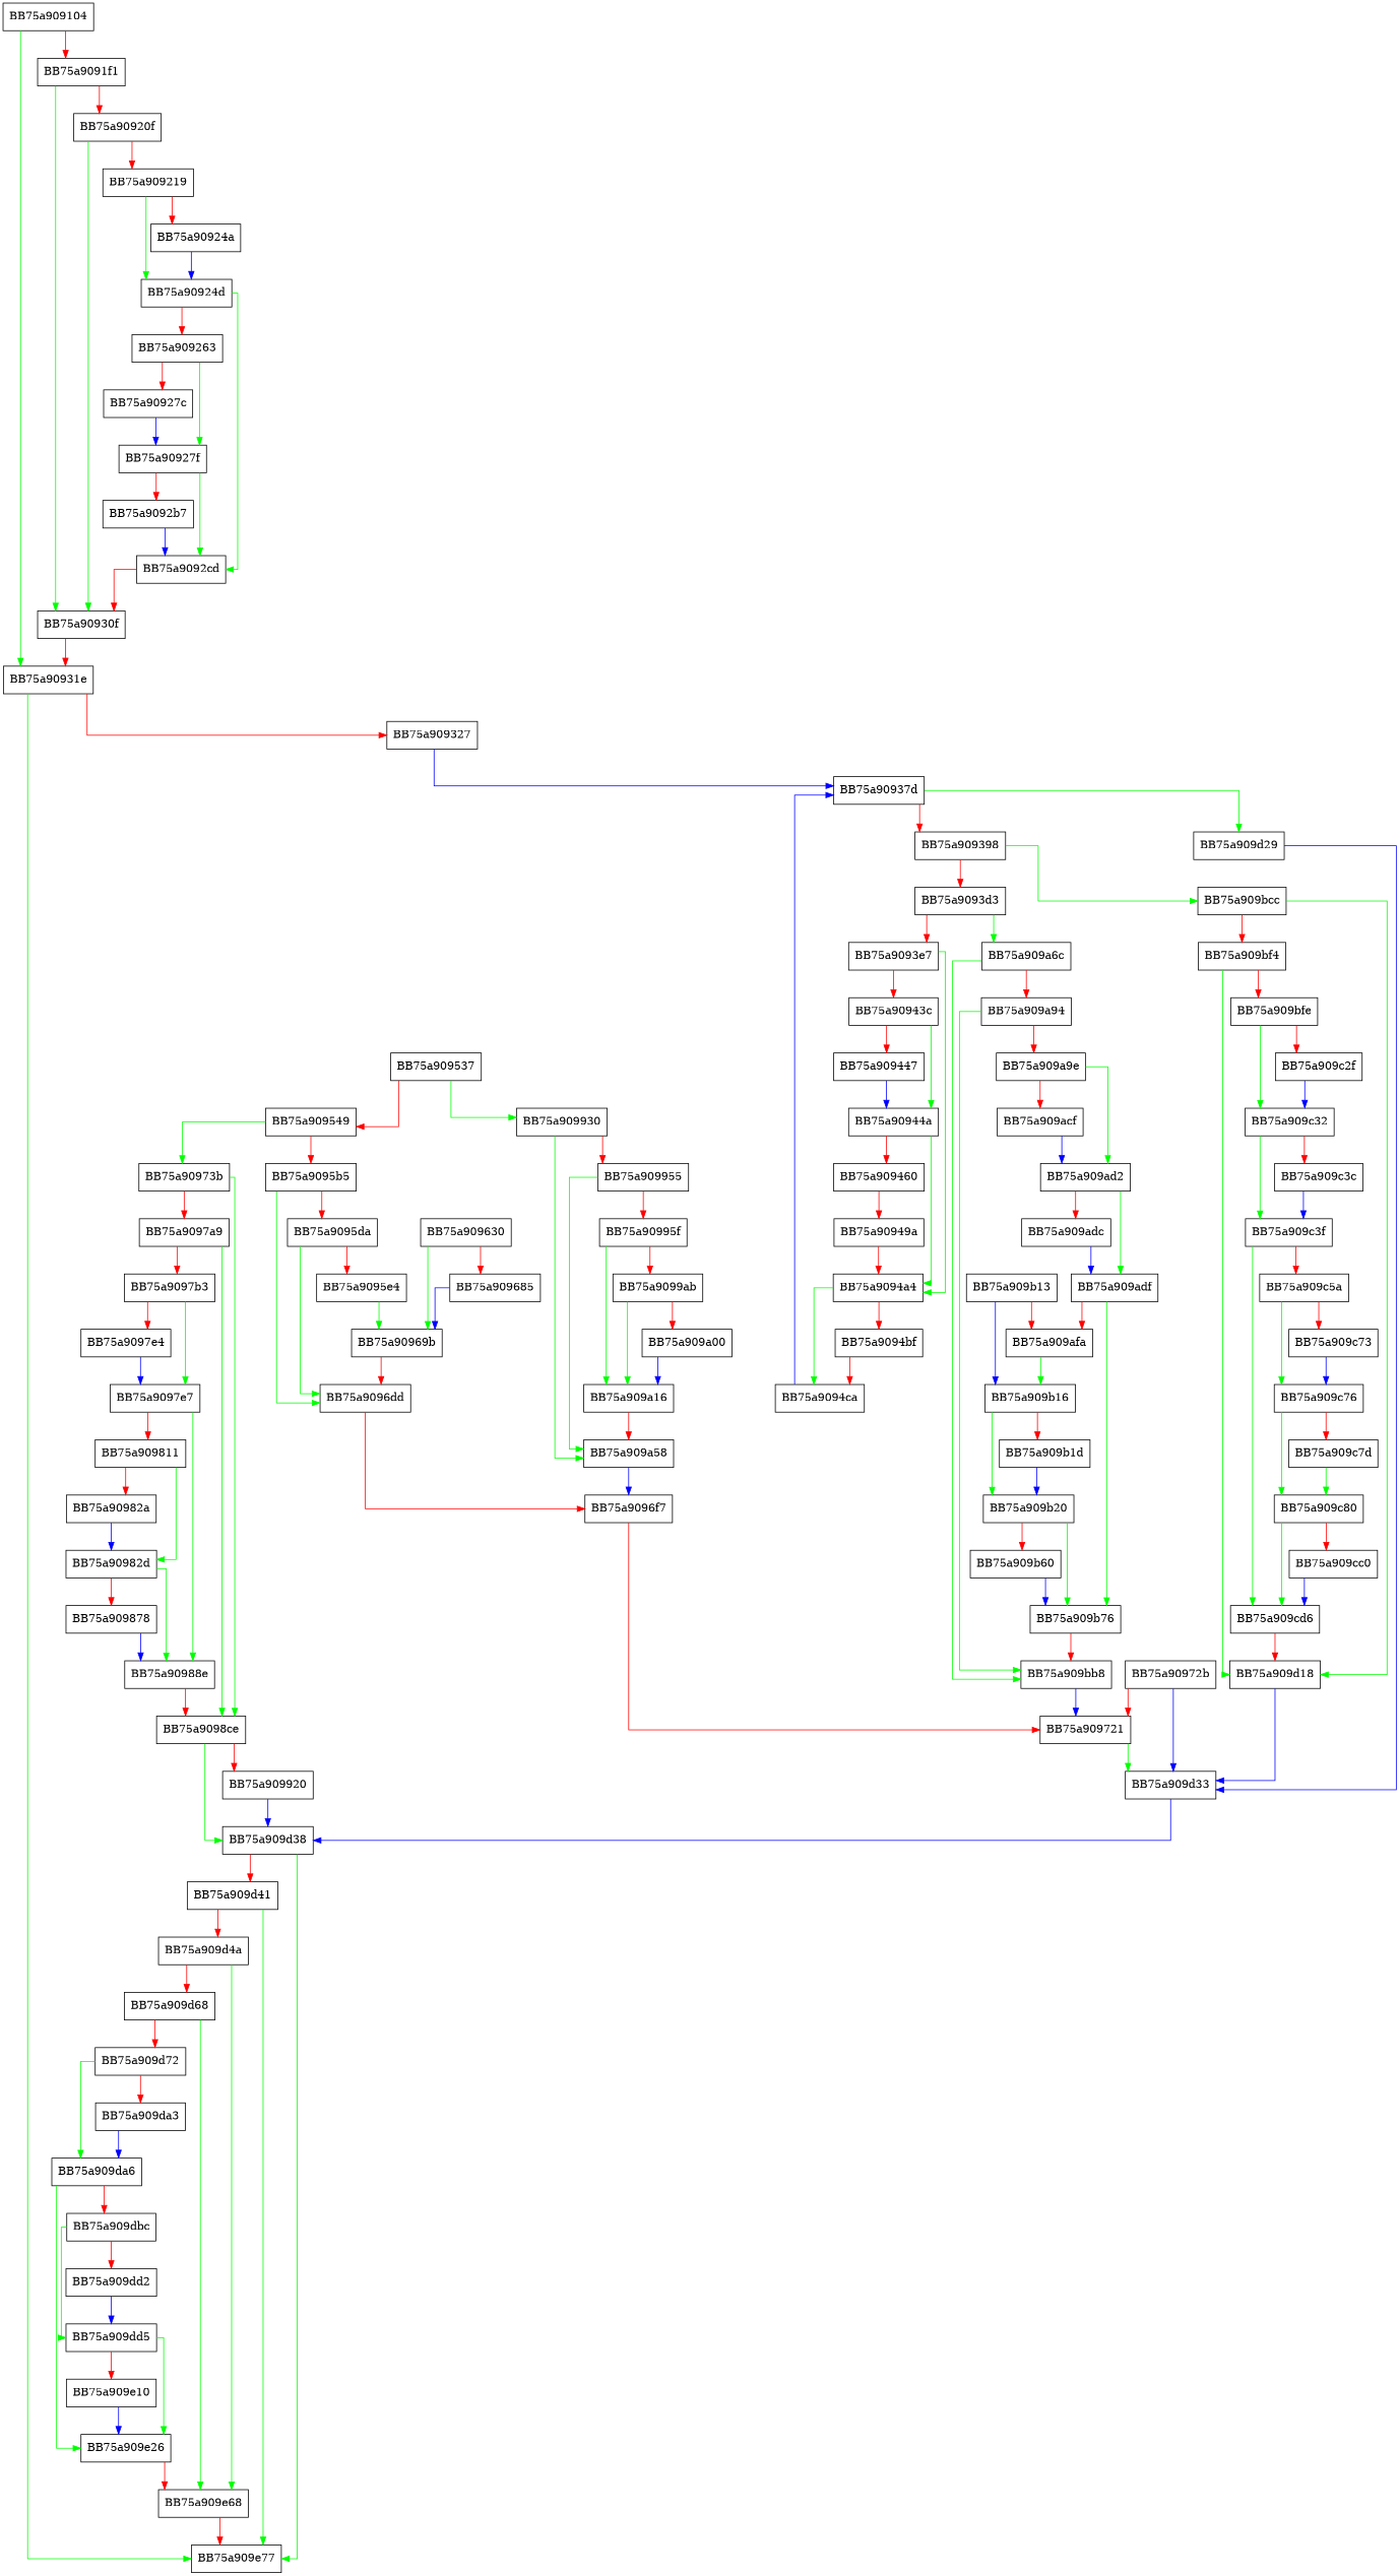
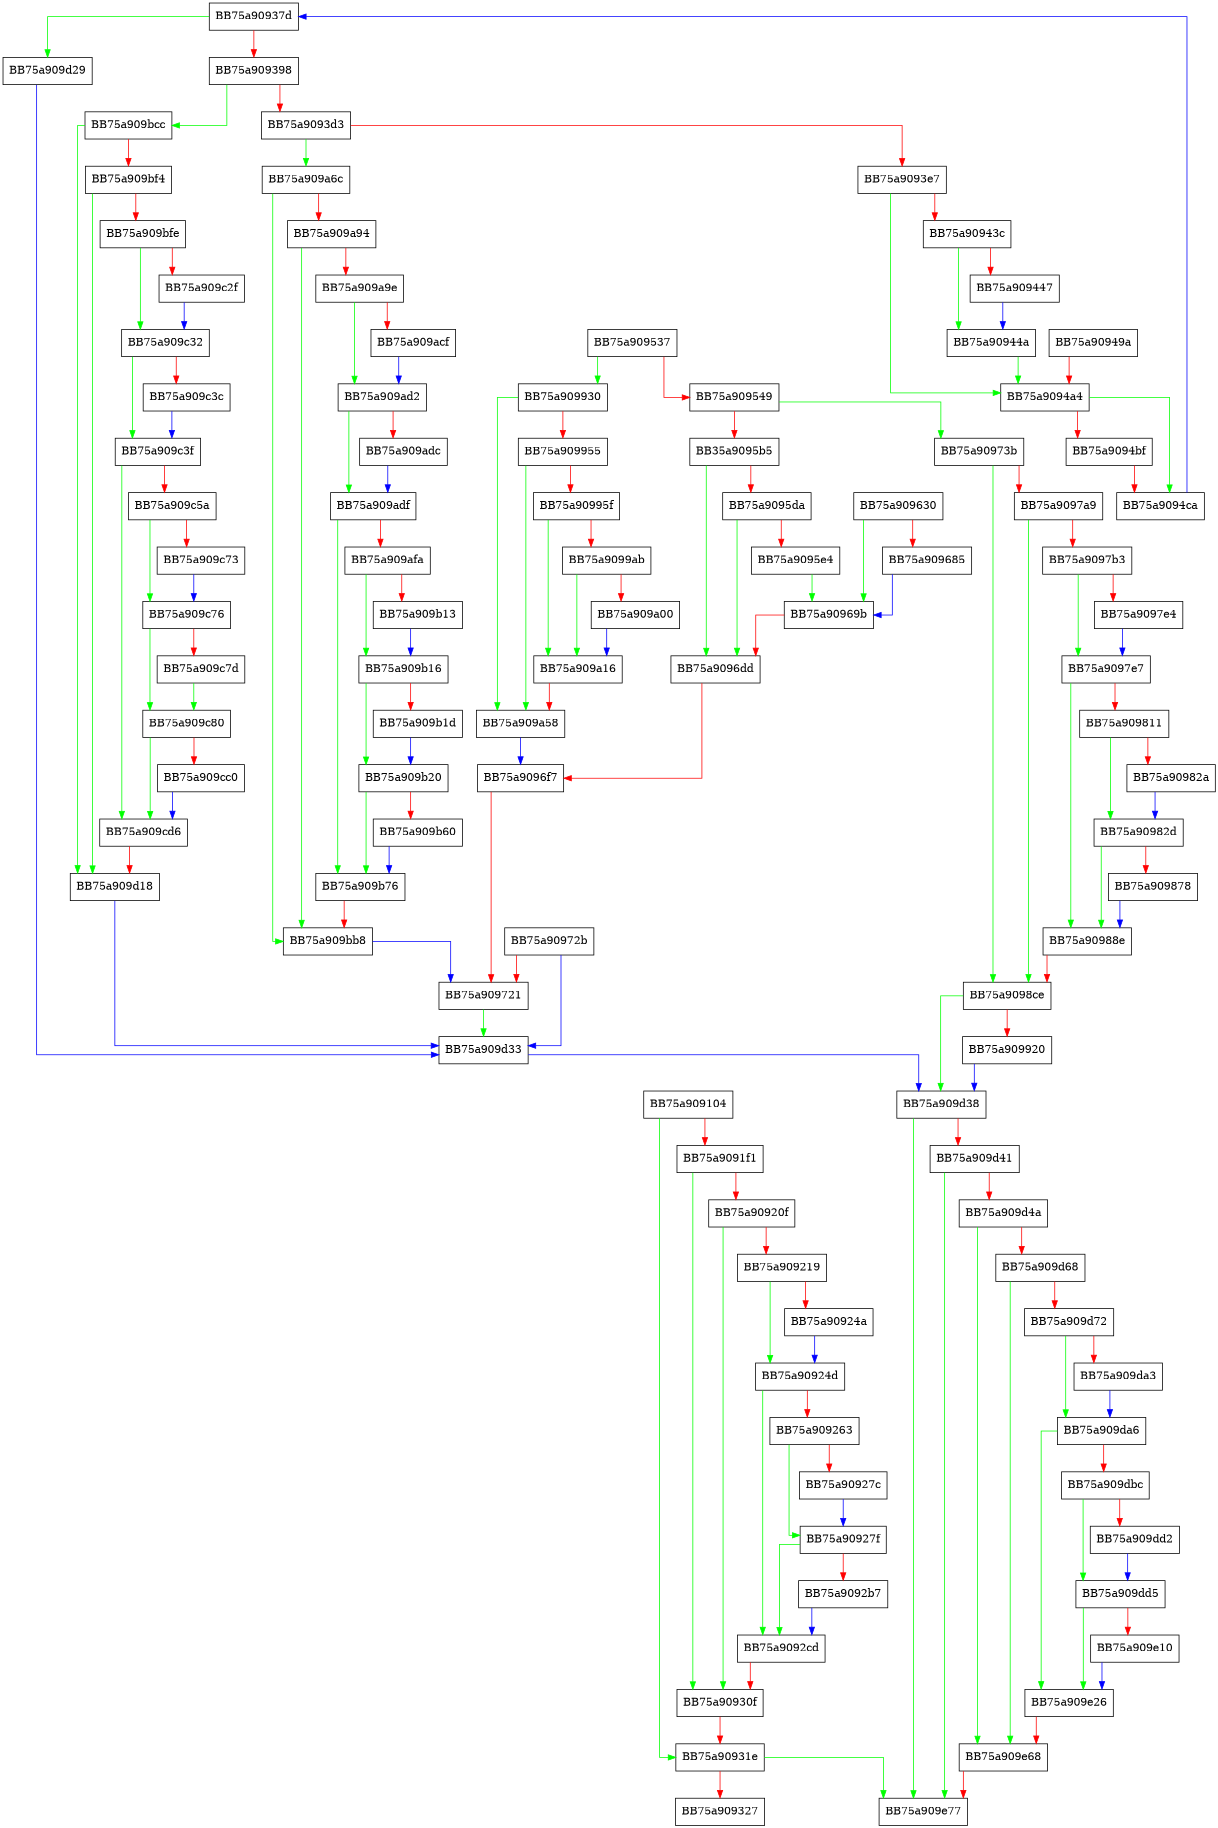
  digraph {
    splines=ortho
    node [shape=box]
    edge [color=red]
    BB75a909104
    BB75a90931e
    BB75a9091f1
    BB75a909e77
    BB75a909327
    BB75a90930f
    BB75a90920f
    BB75a90937d
    BB75a909219
    BB75a90924d
    BB75a90924a
    BB75a9092cd
    BB75a909263
    BB75a90927f
    BB75a90927c
    BB75a9092b7
    BB75a909d29
    BB75a909398
    BB75a909d33
    BB75a909bcc
    BB75a9093d3
    BB75a909d38
    BB75a909d18
    BB75a909bf4
    BB75a909a6c
    BB75a9093e7
    BB75a909bfe
    BB75a909bb8
    BB75a909a94
    BB75a9094a4
    BB75a90943c
    BB75a909721
    BB75a909a9e
    BB75a9094ca
    BB75a9094bf
    BB75a90944a
    BB75a909447
-   BB75a909460
    BB75a90949a
    BB75a909930
    BB75a909a58
    BB75a909955
    BB75a909537
    BB75a909549
    BB75a9096f7
    BB75a90995f
    BB75a90973b
-   BB75a9095b5
+   BB75a9095b5 [label=BB35a9095b5]
    BB75a9098ce
    BB75a9097a9
    BB75a9096dd
    BB75a9095da
    BB75a909920
    BB75a9097b3
    BB75a9095e4
    BB75a90969b
    BB75a909630
    BB75a909685
    BB75a90972b
    BB75a909d41
    BB75a9097e7
    BB75a9097e4
    BB75a90988e
    BB75a909811
    BB75a90982d
    BB75a90982a
    BB75a909878
    BB75a909d4a
    BB75a909a16
    BB75a9099ab
    BB75a909a00
    BB75a909ad2
    BB75a909acf
    BB75a909adf
    BB75a909adc
    BB75a909b76
    BB75a909afa
    BB75a909b16
    BB75a909b13
    BB75a909b20
    BB75a909b1d
    BB75a909b60
    BB75a909c32
    BB75a909c2f
    BB75a909c3f
    BB75a909c3c
    BB75a909cd6
    BB75a909c5a
    BB75a909c76
    BB75a909c73
    BB75a909c80
    BB75a909c7d
    BB75a909cc0
    BB75a909e68
    BB75a909d68
    BB75a909d72
    BB75a909da6
    BB75a909da3
    BB75a909e26
    BB75a909dbc
    BB75a909dd5
    BB75a909dd2
    BB75a909e10
    BB75a909104 -> BB75a90931e [color=green]
    BB75a909104 -> BB75a9091f1
    BB75a90931e -> BB75a909e77 [color=green]
    BB75a90931e -> BB75a909327
    BB75a9091f1 -> BB75a90930f [color=green]
    BB75a9091f1 -> BB75a90920f
-   BB75a909327 -> BB75a90937d [color=blue]
    BB75a90930f -> BB75a90931e
    BB75a90920f -> BB75a90930f [color=green]
    BB75a90920f -> BB75a909219
    BB75a90937d -> BB75a909d29 [color=green]
    BB75a90937d -> BB75a909398
    BB75a909219 -> BB75a90924d [color=green]
    BB75a909219 -> BB75a90924a
    BB75a90924d -> BB75a9092cd [color=green]
    BB75a90924d -> BB75a909263
    BB75a90924a -> BB75a90924d [color=blue]
    BB75a9092cd -> BB75a90930f
    BB75a909263 -> BB75a90927f [color=green]
    BB75a909263 -> BB75a90927c
    BB75a90927f -> BB75a9092cd [color=green]
    BB75a90927f -> BB75a9092b7
    BB75a90927c -> BB75a90927f [color=blue]
    BB75a9092b7 -> BB75a9092cd [color=blue]
    BB75a909d29 -> BB75a909d33 [color=blue]
    BB75a909398 -> BB75a909bcc [color=green]
    BB75a909398 -> BB75a9093d3
    BB75a909d33 -> BB75a909d38 [color=blue]
    BB75a909bcc -> BB75a909d18 [color=green]
    BB75a909bcc -> BB75a909bf4
    BB75a9093d3 -> BB75a909a6c [color=green]
    BB75a9093d3 -> BB75a9093e7
    BB75a909d38 -> BB75a909e77 [color=green]
    BB75a909d38 -> BB75a909d41
    BB75a909d18 -> BB75a909d33 [color=blue]
    BB75a909bf4 -> BB75a909d18 [color=green]
    BB75a909bf4 -> BB75a909bfe
    BB75a909a6c -> BB75a909bb8 [color=green]
    BB75a909a6c -> BB75a909a94
    BB75a9093e7 -> BB75a9094a4 [color=green]
    BB75a9093e7 -> BB75a90943c
    BB75a909bfe -> BB75a909c32 [color=green]
    BB75a909bfe -> BB75a909c2f
    BB75a909bb8 -> BB75a909721 [color=blue]
    BB75a909a94 -> BB75a909bb8 [color=green]
    BB75a909a94 -> BB75a909a9e
    BB75a9094a4 -> BB75a9094ca [color=green]
    BB75a9094a4 -> BB75a9094bf
    BB75a90943c -> BB75a90944a [color=green]
    BB75a90943c -> BB75a909447
    BB75a909721 -> BB75a909d33 [color=green]
    BB75a909a9e -> BB75a909ad2 [color=green]
    BB75a909a9e -> BB75a909acf
    BB75a9094ca -> BB75a90937d [color=blue]
    BB75a9094bf -> BB75a9094ca
    BB75a90944a -> BB75a9094a4 [color=green]
-   BB75a90944a -> BB75a909460
    BB75a909447 -> BB75a90944a [color=blue]
-   BB75a909460 -> BB75a90949a
    BB75a90949a -> BB75a9094a4
    BB75a909930 -> BB75a909a58 [color=green]
    BB75a909930 -> BB75a909955
    BB75a909a58 -> BB75a9096f7 [color=blue]
    BB75a909955 -> BB75a909a58 [color=green]
    BB75a909955 -> BB75a90995f
    BB75a909537 -> BB75a909930 [color=green]
    BB75a909537 -> BB75a909549
    BB75a909549 -> BB75a90973b [color=green]
    BB75a909549 -> BB75a9095b5
    BB75a9096f7 -> BB75a909721
    BB75a90995f -> BB75a909a16 [color=green]
    BB75a90995f -> BB75a9099ab
    BB75a90973b -> BB75a9098ce [color=green]
    BB75a90973b -> BB75a9097a9
    BB75a9095b5 -> BB75a9096dd [color=green]
    BB75a9095b5 -> BB75a9095da
    BB75a9098ce -> BB75a909d38 [color=green]
    BB75a9098ce -> BB75a909920
    BB75a9097a9 -> BB75a9098ce [color=green]
    BB75a9097a9 -> BB75a9097b3
    BB75a9096dd -> BB75a9096f7
    BB75a9095da -> BB75a9096dd [color=green]
    BB75a9095da -> BB75a9095e4
    BB75a909920 -> BB75a909d38 [color=blue]
    BB75a9097b3 -> BB75a9097e7 [color=green]
    BB75a9097b3 -> BB75a9097e4
    BB75a9095e4 -> BB75a90969b [color=green]
    BB75a90969b -> BB75a9096dd
    BB75a909630 -> BB75a90969b [color=green]
    BB75a909630 -> BB75a909685
    BB75a909685 -> BB75a90969b [color=blue]
    BB75a90972b -> BB75a909d33 [color=blue]
    BB75a90972b -> BB75a909721
    BB75a909d41 -> BB75a909e77 [color=green]
    BB75a909d41 -> BB75a909d4a
    BB75a9097e7 -> BB75a90988e [color=green]
    BB75a9097e7 -> BB75a909811
    BB75a9097e4 -> BB75a9097e7 [color=blue]
    BB75a90988e -> BB75a9098ce
    BB75a909811 -> BB75a90982d [color=green]
    BB75a909811 -> BB75a90982a
    BB75a90982d -> BB75a90988e [color=green]
    BB75a90982d -> BB75a909878
    BB75a90982a -> BB75a90982d [color=blue]
    BB75a909878 -> BB75a90988e [color=blue]
    BB75a909d4a -> BB75a909e68 [color=green]
    BB75a909d4a -> BB75a909d68
    BB75a909a16 -> BB75a909a58
    BB75a9099ab -> BB75a909a16 [color=green]
    BB75a9099ab -> BB75a909a00
    BB75a909a00 -> BB75a909a16 [color=blue]
    BB75a909ad2 -> BB75a909adf [color=green]
    BB75a909ad2 -> BB75a909adc
    BB75a909acf -> BB75a909ad2 [color=blue]
    BB75a909adf -> BB75a909b76 [color=green]
    BB75a909adf -> BB75a909afa
    BB75a909adc -> BB75a909adf [color=blue]
    BB75a909b76 -> BB75a909bb8
    BB75a909afa -> BB75a909b16 [color=green]
-   BB75a909b13 -> BB75a909afa
+   BB75a909afa -> BB75a909b13
    BB75a909b16 -> BB75a909b20 [color=green]
    BB75a909b16 -> BB75a909b1d
    BB75a909b13 -> BB75a909b16 [color=blue]
    BB75a909b20 -> BB75a909b76 [color=green]
    BB75a909b20 -> BB75a909b60
    BB75a909b1d -> BB75a909b20 [color=blue]
    BB75a909b60 -> BB75a909b76 [color=blue]
    BB75a909c32 -> BB75a909c3f [color=green]
    BB75a909c32 -> BB75a909c3c
    BB75a909c2f -> BB75a909c32 [color=blue]
    BB75a909c3f -> BB75a909cd6 [color=green]
    BB75a909c3f -> BB75a909c5a
    BB75a909c3c -> BB75a909c3f [color=blue]
    BB75a909cd6 -> BB75a909d18
    BB75a909c5a -> BB75a909c76 [color=green]
    BB75a909c5a -> BB75a909c73
    BB75a909c76 -> BB75a909c80 [color=green]
    BB75a909c76 -> BB75a909c7d
    BB75a909c73 -> BB75a909c76 [color=blue]
    BB75a909c80 -> BB75a909cd6 [color=green]
    BB75a909c80 -> BB75a909cc0
    BB75a909c7d -> BB75a909c80 [color=green]
    BB75a909cc0 -> BB75a909cd6 [color=blue]
    BB75a909e68 -> BB75a909e77
    BB75a909d68 -> BB75a909e68 [color=green]
    BB75a909d68 -> BB75a909d72
    BB75a909d72 -> BB75a909da6 [color=green]
    BB75a909d72 -> BB75a909da3
    BB75a909da6 -> BB75a909e26 [color=green]
    BB75a909da6 -> BB75a909dbc
    BB75a909da3 -> BB75a909da6 [color=blue]
    BB75a909e26 -> BB75a909e68
    BB75a909dbc -> BB75a909dd5 [color=green]
    BB75a909dbc -> BB75a909dd2
    BB75a909dd5 -> BB75a909e26 [color=green]
    BB75a909dd5 -> BB75a909e10
    BB75a909dd2 -> BB75a909dd5 [color=blue]
    BB75a909e10 -> BB75a909e26 [color=blue]
  }
